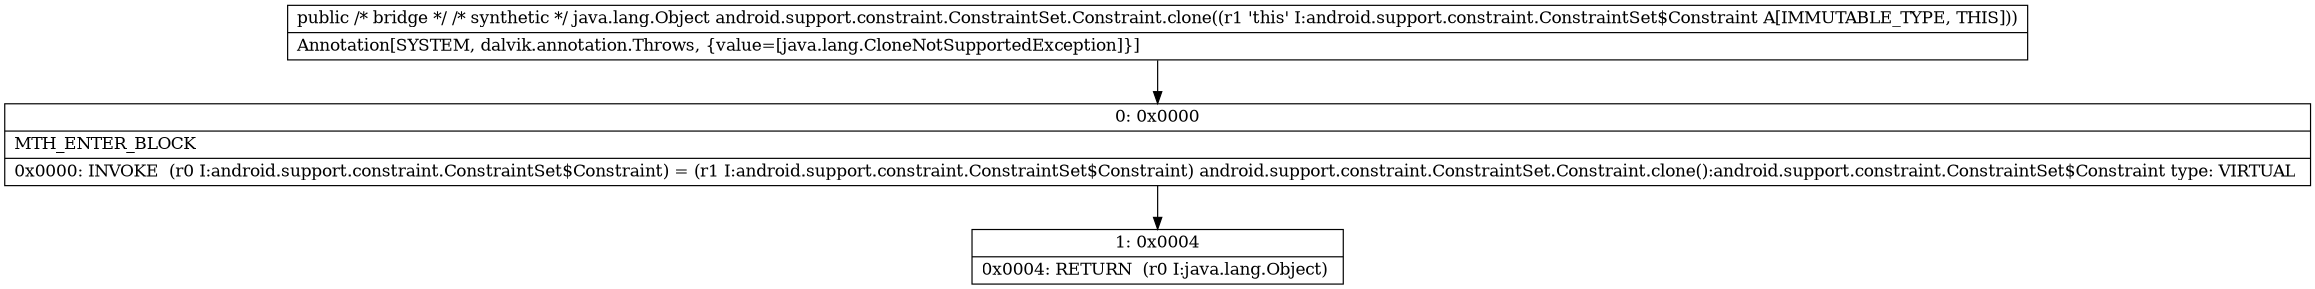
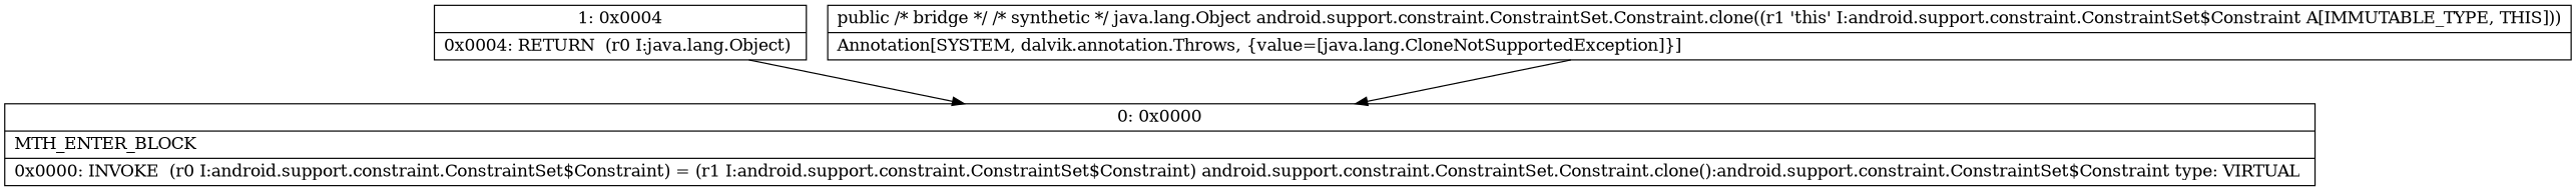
  digraph {
    node [shape=record]
    n1 [label="{0\:\ 0x0000|MTH_ENTER_BLOCK\l|0x0000: INVOKE  (r0 I:android.support.constraint.ConstraintSet$Constraint) = (r1 I:android.support.constraint.ConstraintSet$Constraint) android.support.constraint.ConstraintSet.Constraint.clone():android.support.constraint.ConstraintSet$Constraint type: VIRTUAL \l}"]
    n2 [label="{1\:\ 0x0004|0x0004: RETURN  (r0 I:java.lang.Object) \l}"]
    n3 [label="{public \/* bridge *\/ \/* synthetic *\/ java.lang.Object android.support.constraint.ConstraintSet.Constraint.clone((r1 'this' I:android.support.constraint.ConstraintSet$Constraint A[IMMUTABLE_TYPE, THIS]))  | Annotation[SYSTEM, dalvik.annotation.Throws, \{value=[java.lang.CloneNotSupportedException]\}]\l}"]
-   n1 -> n2
+   n2 -> n1
    n3 -> n1
  }
